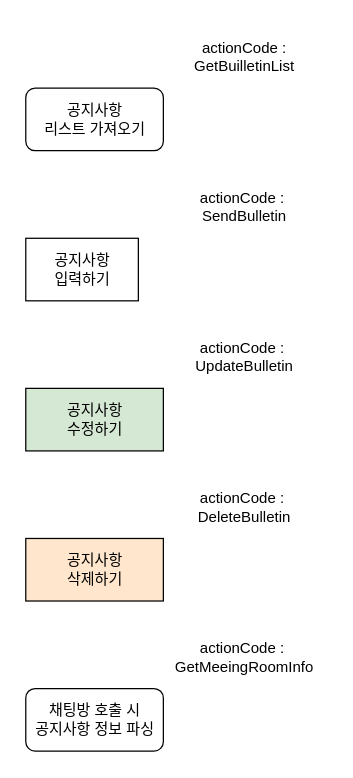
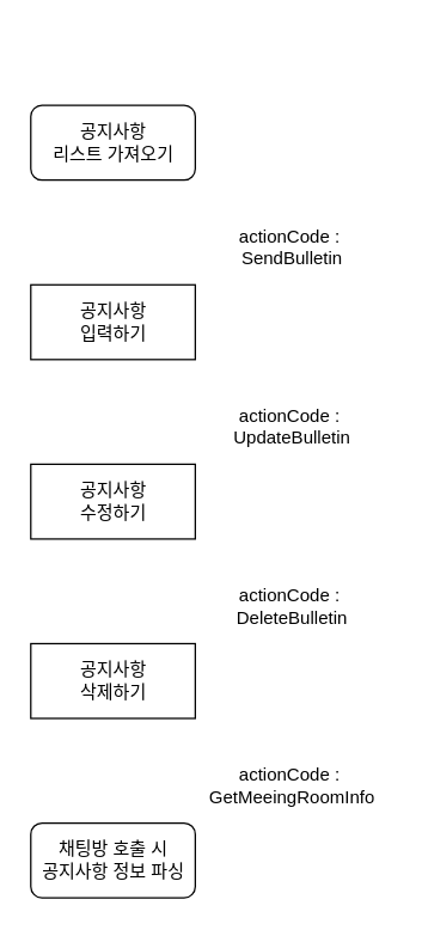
  <mxCell id="0" />
  <mxCell id="1" parent="0" />
- <mxCell id="2" value="공지사항&lt;br&gt;입력하기" style="html=1;" vertex="1" parent="1"><mxGeometry x="20" y="190" width="90" height="50" as="geometry" /></mxCell>
+ <mxCell id="2" value="공지사항&lt;br&gt;입력하기" style="html=1;" vertex="1" parent="1"><mxGeometry x="20" y="190" width="110" height="50" as="geometry" /></mxCell>
  <mxCell id="3" value="채팅방 호출 시&lt;br&gt;공지사항 정보 파싱" style="html=1;rounded=1;" vertex="1" parent="1"><mxGeometry x="20" y="550" width="110" height="50" as="geometry" /></mxCell>
- <mxCell id="4" value="공지사항&lt;br&gt;수정하기" style="html=1;fillColor=#d5e8d4;" vertex="1" parent="1"><mxGeometry x="20" y="310" width="110" height="50" as="geometry" /></mxCell>
- <mxCell id="5" value="공지사항&lt;br&gt;삭제하기" style="html=1;fillColor=#ffe6cc;" vertex="1" parent="1"><mxGeometry x="20" y="430" width="110" height="50" as="geometry" /></mxCell>
+ <mxCell id="4" value="공지사항&lt;br&gt;수정하기" style="html=1;" vertex="1" parent="1"><mxGeometry x="20" y="310" width="110" height="50" as="geometry" /></mxCell>
+ <mxCell id="5" value="공지사항&lt;br&gt;삭제하기" style="html=1;" vertex="1" parent="1"><mxGeometry x="20" y="430" width="110" height="50" as="geometry" /></mxCell>
  <mxCell id="6" value="공지사항&lt;br&gt;리스트 가져오기" style="html=1;rounded=1;" vertex="1" parent="1"><mxGeometry x="20" y="70" width="110" height="50" as="geometry" /></mxCell>
- <mxCell id="7" value="actionCode : GetBuilletinList" style="text;html=1;strokeColor=none;fillColor=none;align=center;verticalAlign=middle;whiteSpace=wrap;overflow=hidden;" vertex="1" parent="1"><mxGeometry x="130" y="20" width="130" height="50" as="geometry" /></mxCell>
  <mxCell id="8" value="actionCode :&amp;nbsp; SendBulletin" style="text;html=1;strokeColor=none;fillColor=none;align=center;verticalAlign=middle;whiteSpace=wrap;overflow=hidden;" vertex="1" parent="1"><mxGeometry x="130" y="140" width="130" height="50" as="geometry" /></mxCell>
  <mxCell id="9" value="actionCode :&amp;nbsp;&lt;br&gt;UpdateBulletin" style="text;html=1;strokeColor=none;fillColor=none;align=center;verticalAlign=middle;whiteSpace=wrap;overflow=hidden;" vertex="1" parent="1"><mxGeometry x="130" y="260" width="130" height="50" as="geometry" /></mxCell>
  <mxCell id="10" value="actionCode :&amp;nbsp;&lt;br&gt;DeleteBulletin" style="text;html=1;strokeColor=none;fillColor=none;align=center;verticalAlign=middle;whiteSpace=wrap;overflow=hidden;" vertex="1" parent="1"><mxGeometry x="130" y="380" width="130" height="50" as="geometry" /></mxCell>
  <mxCell id="11" value="actionCode :&amp;nbsp;&lt;br&gt;GetMeeingRoomInfo" style="text;html=1;strokeColor=none;fillColor=none;align=center;verticalAlign=middle;whiteSpace=wrap;overflow=hidden;" vertex="1" parent="1"><mxGeometry x="130" y="500" width="130" height="50" as="geometry" /></mxCell>
